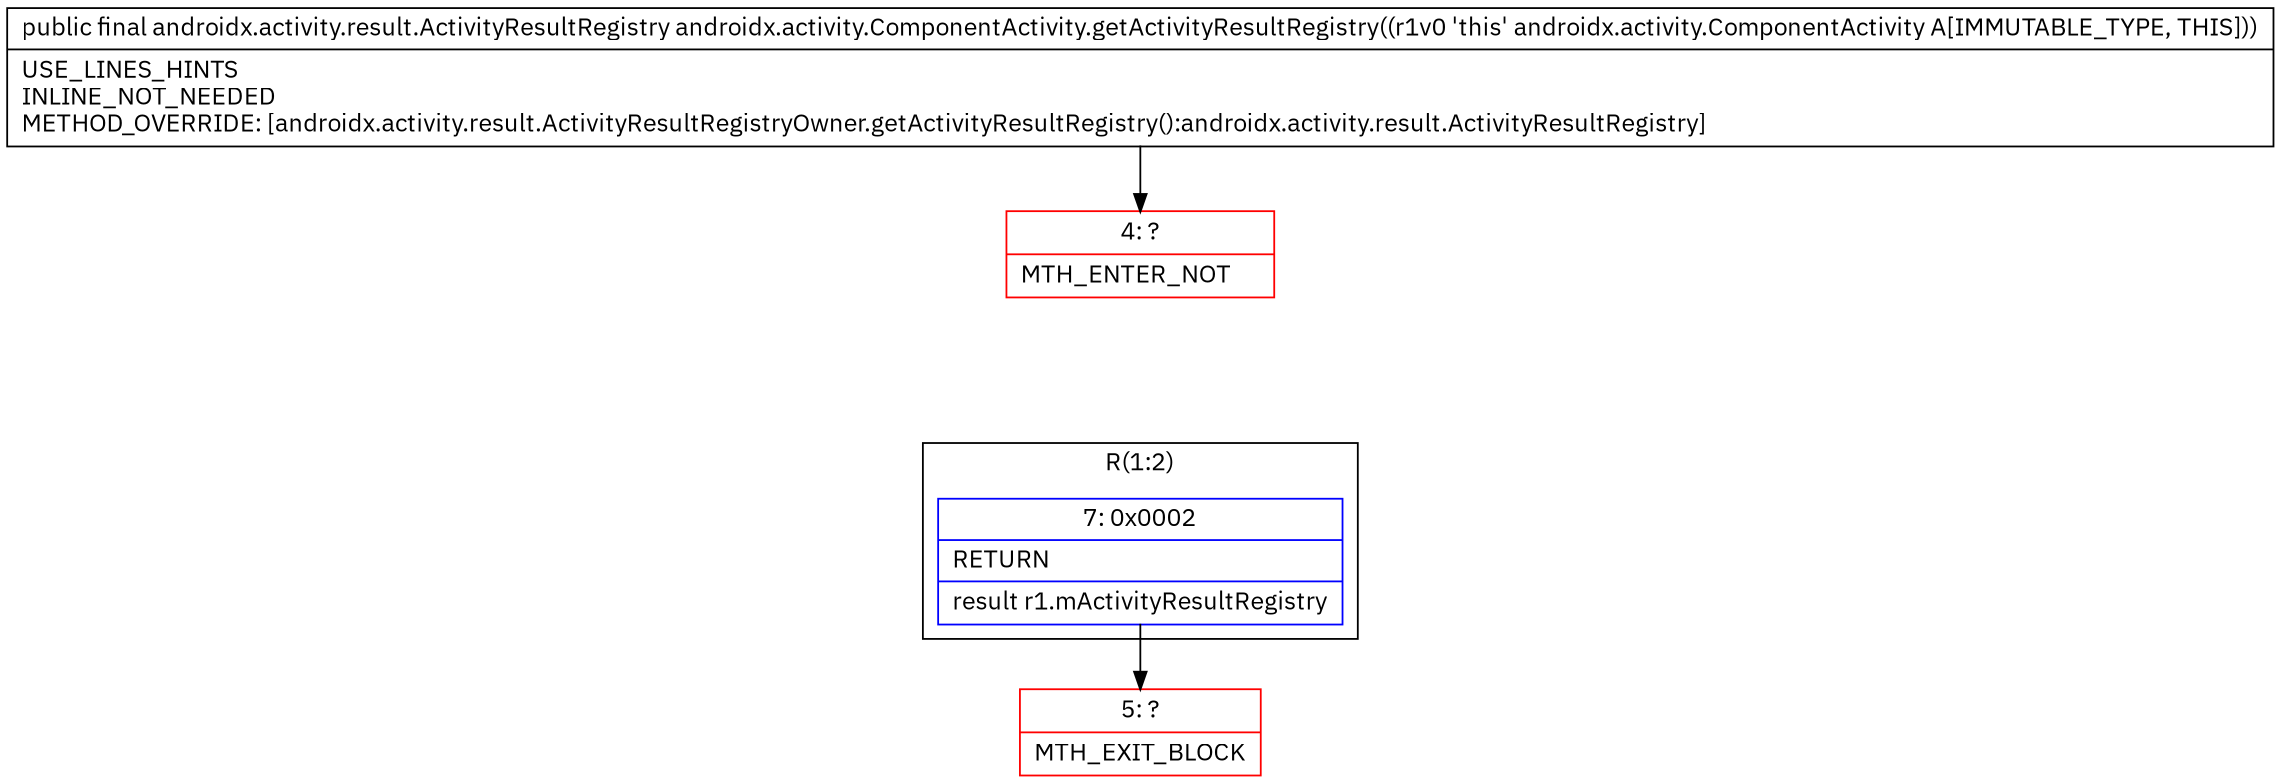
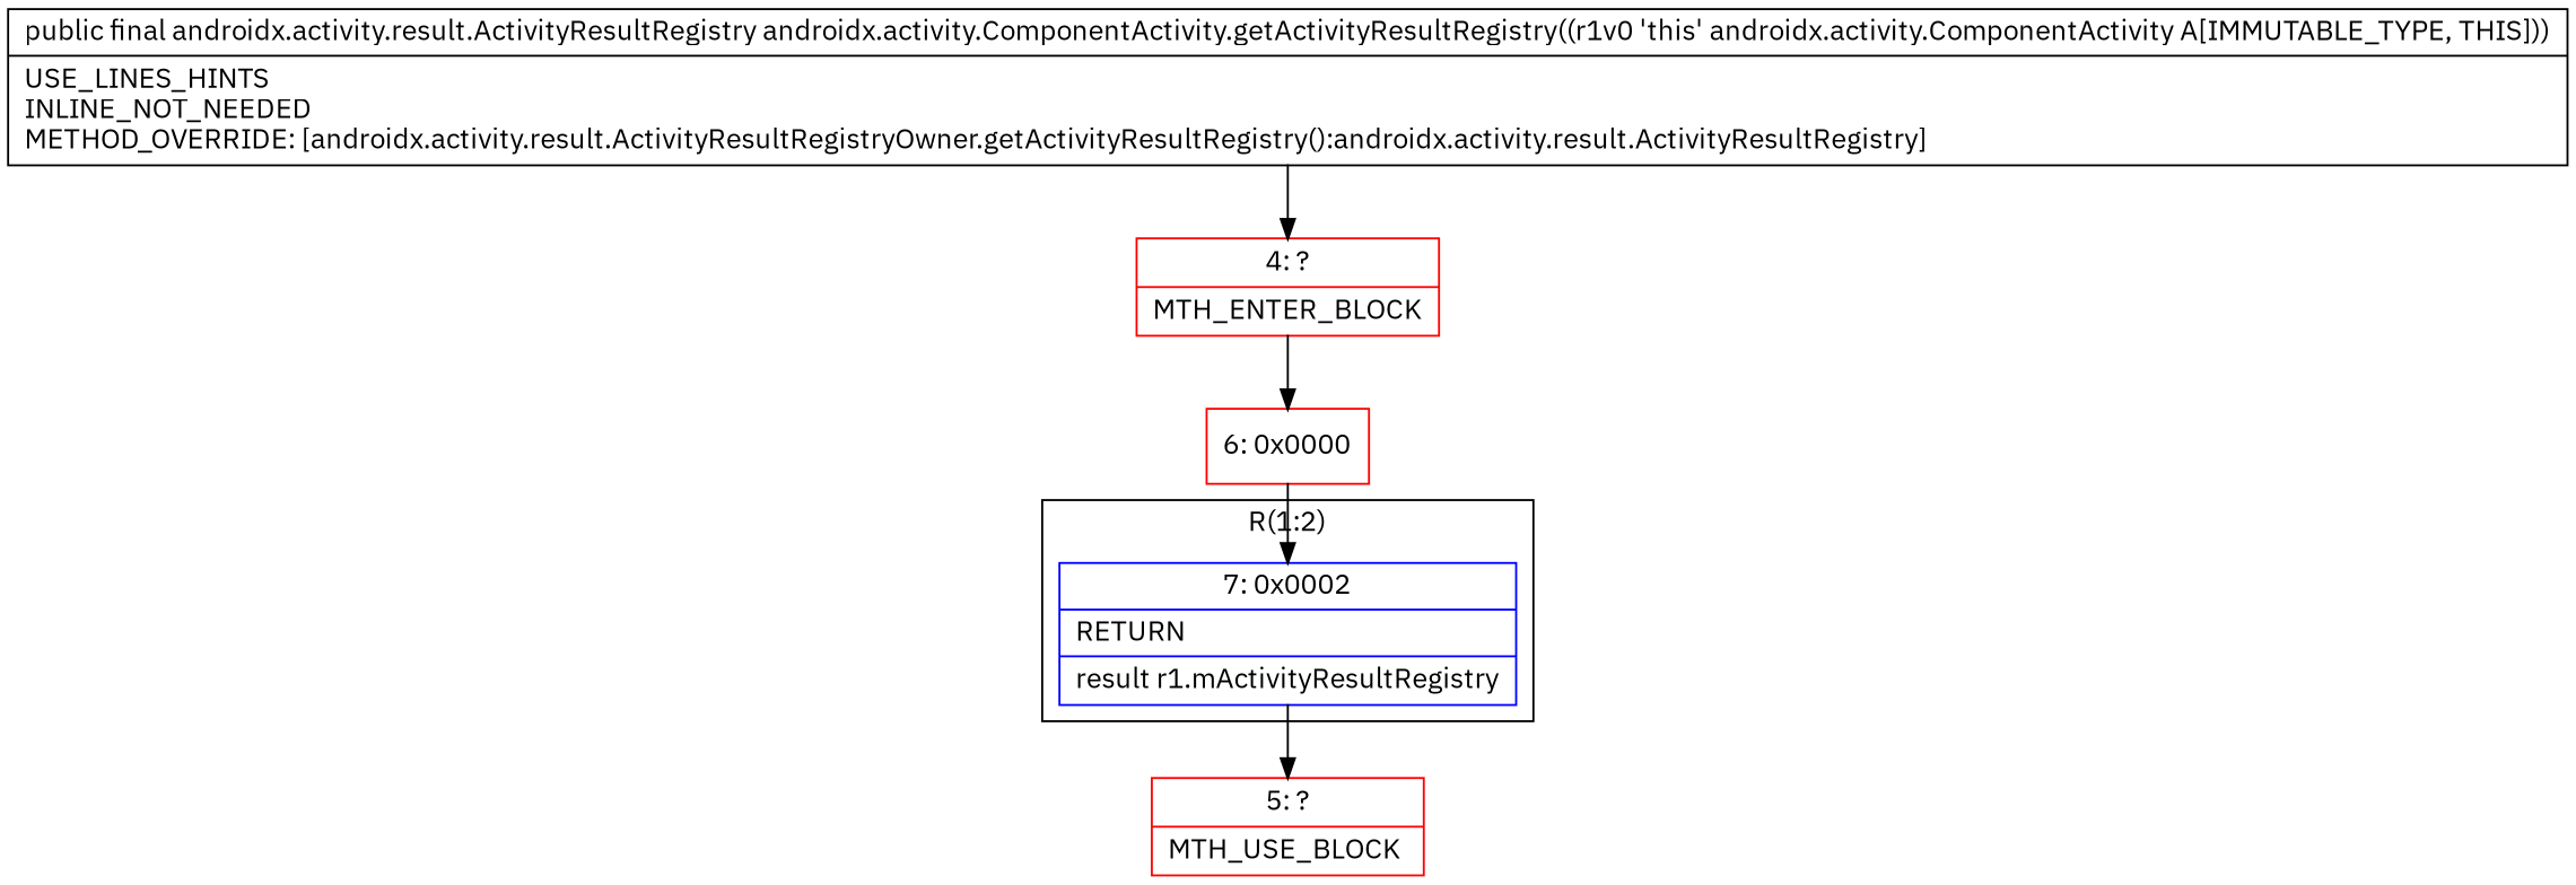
  digraph {
    fontname="IBM Plex Sans"
    node [color=red fontname="IBM Plex Sans" shape=record]
    edge [fontname="IBM Plex Sans"]
    n1 [color=blue label="{7\:\ 0x0002|RETURN\l|result r1.mActivityResultRegistry\l}"]
-   n2 [label="{5\:\ ?|MTH_EXIT_BLOCK\l}"]
-   n3 [label="{4\:\ ?|MTH_ENTER_NOT\l}"]
+   n2 [label="{5\:\ ?|MTH_USE_BLOCK\l}"]
+   n3 [label="{4\:\ ?|MTH_ENTER_BLOCK\l}"]
+   n4 [label="{6\:\ 0x0000}"]
    n5 [label="{public final androidx.activity.result.ActivityResultRegistry androidx.activity.ComponentActivity.getActivityResultRegistry((r1v0 'this' androidx.activity.ComponentActivity A[IMMUTABLE_TYPE, THIS]))  | USE_LINES_HINTS\lINLINE_NOT_NEEDED\lMETHOD_OVERRIDE: [androidx.activity.result.ActivityResultRegistryOwner.getActivityResultRegistry():androidx.activity.result.ActivityResultRegistry]\l}" color=""]
    subgraph cluster_1 {
      label="R(1:2)"
      n1
    }
    n1 -> n2
+   n3 -> n4
+   n4 -> n1
    n5 -> n3
  }
